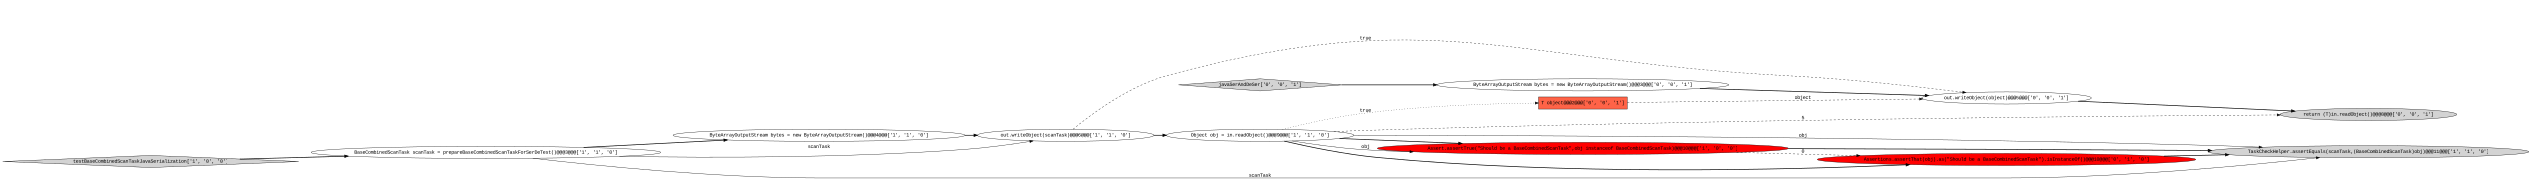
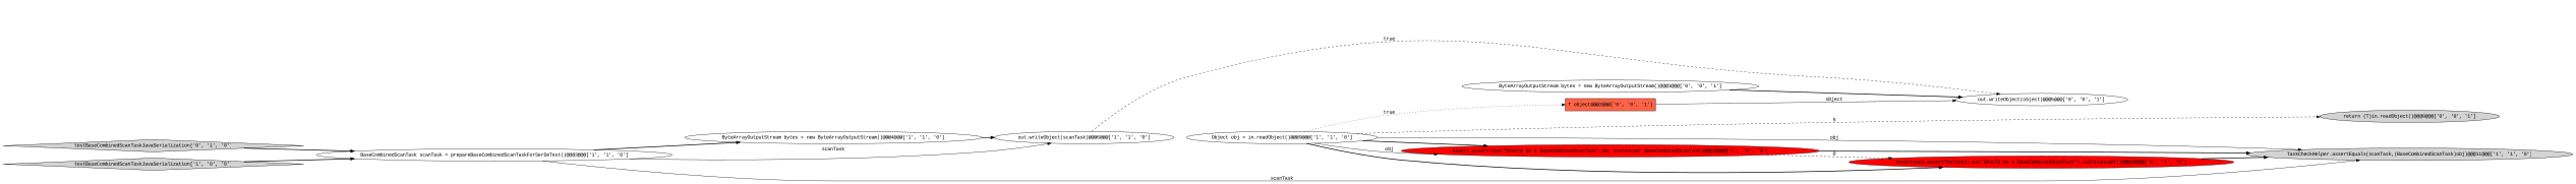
  digraph {
    fontname="Liberation Mono"
    rankdir=LR
    node [fillcolor=white fontname="Liberation Mono" shape=ellipse style=filled]
    edge [fontname="Liberation Mono" style=bold]
-   n1 [fillcolor=lightgray label="javaSerAndDeSer['0', '0', '1']" shape=diamond]
    n2 [label="ByteArrayOutputStream bytes = new ByteArrayOutputStream()@@@3@@@['0', '0', '1']"]
    n3 [fillcolor=tomato label="T object@@@2@@@['0', '0', '1']" shape=box]
    n4 [label="out.writeObject(object)@@@5@@@['0', '0', '1']"]
    n5 [label="BaseCombinedScanTask scanTask = prepareBaseCombinedScanTaskForSerDeTest()@@@3@@@['1', '1', '0']"]
    n6 [label="out.writeObject(scanTask)@@@6@@@['1', '1', '0']"]
    n7 [label="ByteArrayOutputStream bytes = new ByteArrayOutputStream()@@@4@@@['1', '1', '0']"]
    n8 [fillcolor=lightgray label="TaskCheckHelper.assertEquals(scanTask,(BaseCombinedScanTask)obj)@@@11@@@['1', '1', '0']"]
    n9 [label="Object obj = in.readObject()@@@9@@@['1', '1', '0']"]
    n10 [fillcolor=red label="Assertions.assertThat(obj).as(\"Should be a BaseCombinedScanTask\").isInstanceOf()@@@10@@@['0', '1', '0']"]
    n11 [fillcolor=lightgray label="return (T)in.readObject()@@@8@@@['0', '0', '1']"]
    n12 [fillcolor=red label="Assert.assertTrue(\"Should be a BaseCombinedScanTask\",obj instanceof BaseCombinedScanTask)@@@10@@@['1', '0', '0']"]
+   n13 [fillcolor=lightgray label="testBaseCombinedScanTaskJavaSerialization['0', '1', '0']" shape=diamond]
    n14 [fillcolor=lightgray label="testBaseCombinedScanTaskJavaSerialization['1', '0', '0']" shape=diamond]
-   n1 -> n2
    n2 -> n4
-   n3 -> n4 [label=object style=dashed]
-   n4 -> n11
+   n3 -> n4 [label=object style=solid]
    n5 -> n6 [label=scanTask style=solid]
    n5 -> n7
    n5 -> n8 [label=scanTask style=solid]
    n6 -> n4 [label=true style=dashed]
-   n6 -> n9
    n7 -> n6
    n9 -> n3 [label=true style=dotted]
    n9 -> n8 [label=obj style=solid]
    n9 -> n10
    n9 -> n11 [label=5 style=dashed]
    n9 -> n12 [label=obj style=solid]
    n9 -> n12
    n10 -> n8
    n12 -> n8
    n12 -> n10 [label=0 style=dashed]
+   n13 -> n5
    n14 -> n5
  }
